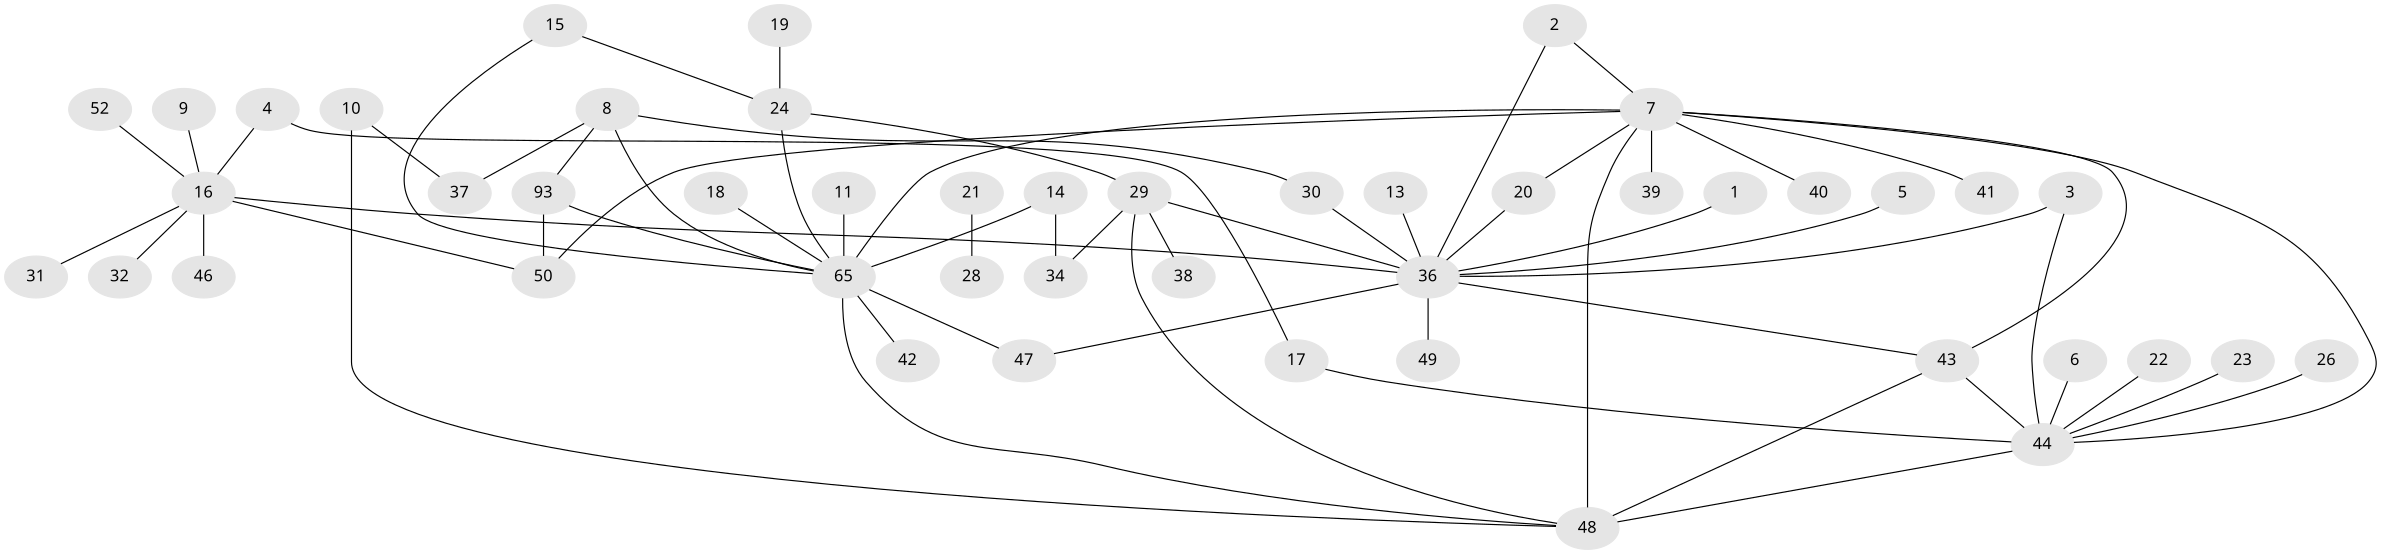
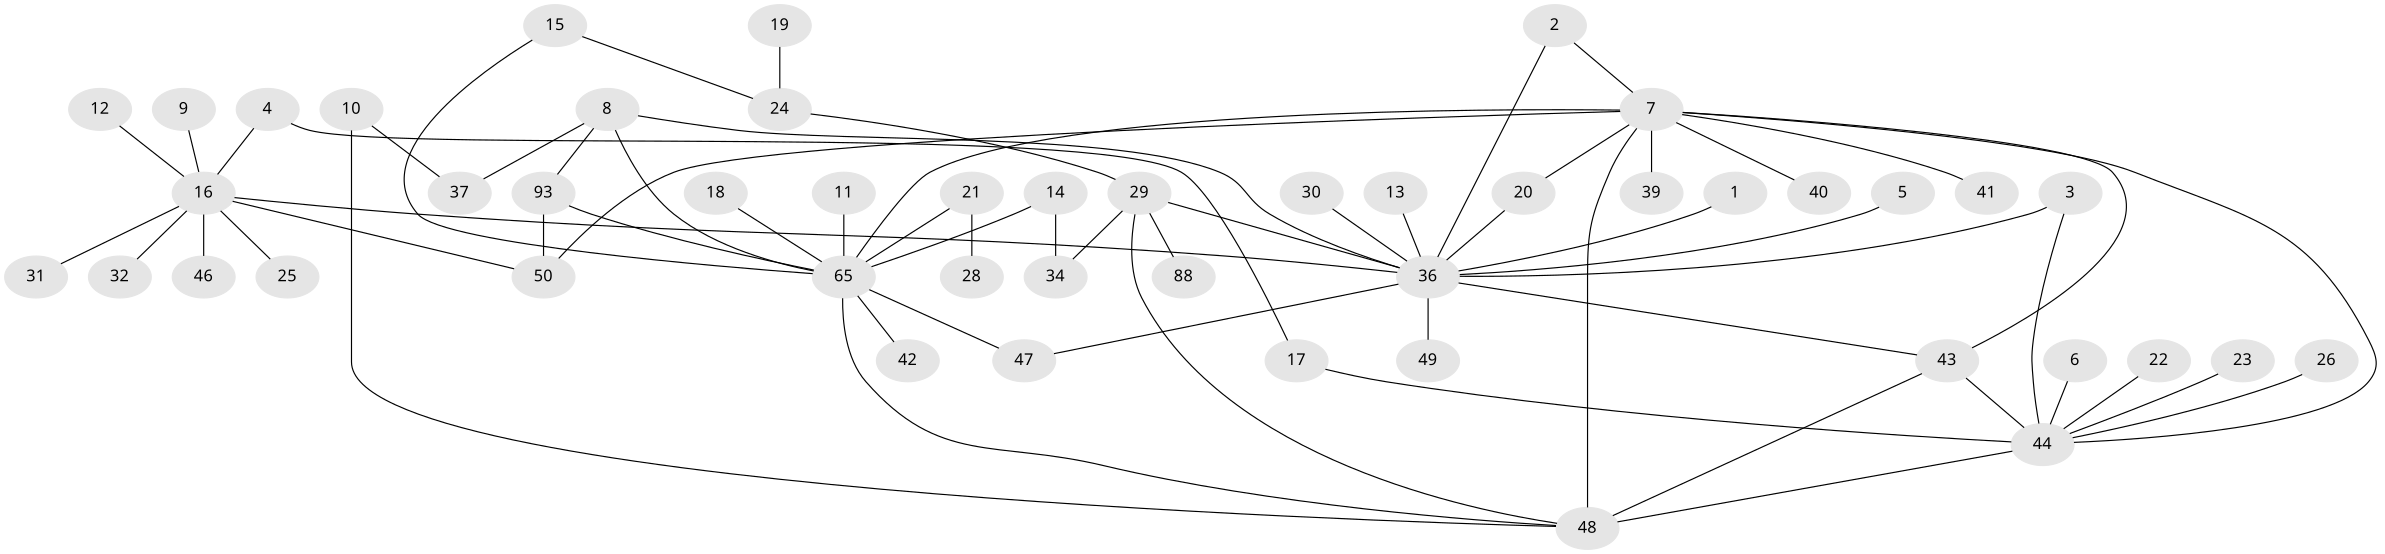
  graph {
    fontname="Noto Sans"
    node [color=gray90 fontname="Noto Sans" style=filled]
    edge [fontname="Noto Sans" weight=1.0]
    1
    36
    43
    47
    49
    2
    7
    44
    20
    n10 [label=65]
    39
    40
    41
    48
    50
    3
    4
    16
    17
+   25
    31
    32
    46
    5
    6
    42
    8
    n28 [label=93]
    37
    9
    10
    11
-   12 [label=52]
+   12
    13
    14
    34
    15
    24
    29
    18
    19
    21
    28
    22
    23
-   38
+   38 [label=88]
    26
    30
    1 -- 36
    36 -- 43
    36 -- 47
    36 -- 49
    43 -- 44
    43 -- 48
    2 -- 36
    2 -- 7
    7 -- 43 [weight=2.0]
    7 -- 44
    7 -- 20
    7 -- n10
    7 -- 39
    7 -- 40
    7 -- 41
    7 -- 48
    7 -- 50
    44 -- 48 [weight=2.0]
    20 -- 36
    n10 -- 47
    n10 -- 48
    n10 -- 42
    3 -- 36
    3 -- 44
    4 -- 16
    4 -- 17
    16 -- 36
    16 -- 50
+   16 -- 25
    16 -- 31
    16 -- 32
    16 -- 46
    17 -- 44
    5 -- 36
    6 -- 44
-   8 -- 30
+   8 -- 36
    8 -- n10
    8 -- n28
    8 -- 37
    n28 -- n10
    n28 -- 50
    9 -- 16
    10 -- 48
    10 -- 37
    11 -- n10
    12 -- 16
    13 -- 36
    14 -- n10
    14 -- 34
    15 -- n10
    15 -- 24
    24 -- 29
    29 -- 36
    29 -- 48
    29 -- 34
    29 -- 38
    18 -- n10
    19 -- 24
-   24 -- n10
+   21 -- n10
    21 -- 28
    22 -- 44
    23 -- 44
    26 -- 44
    30 -- 36
  }
